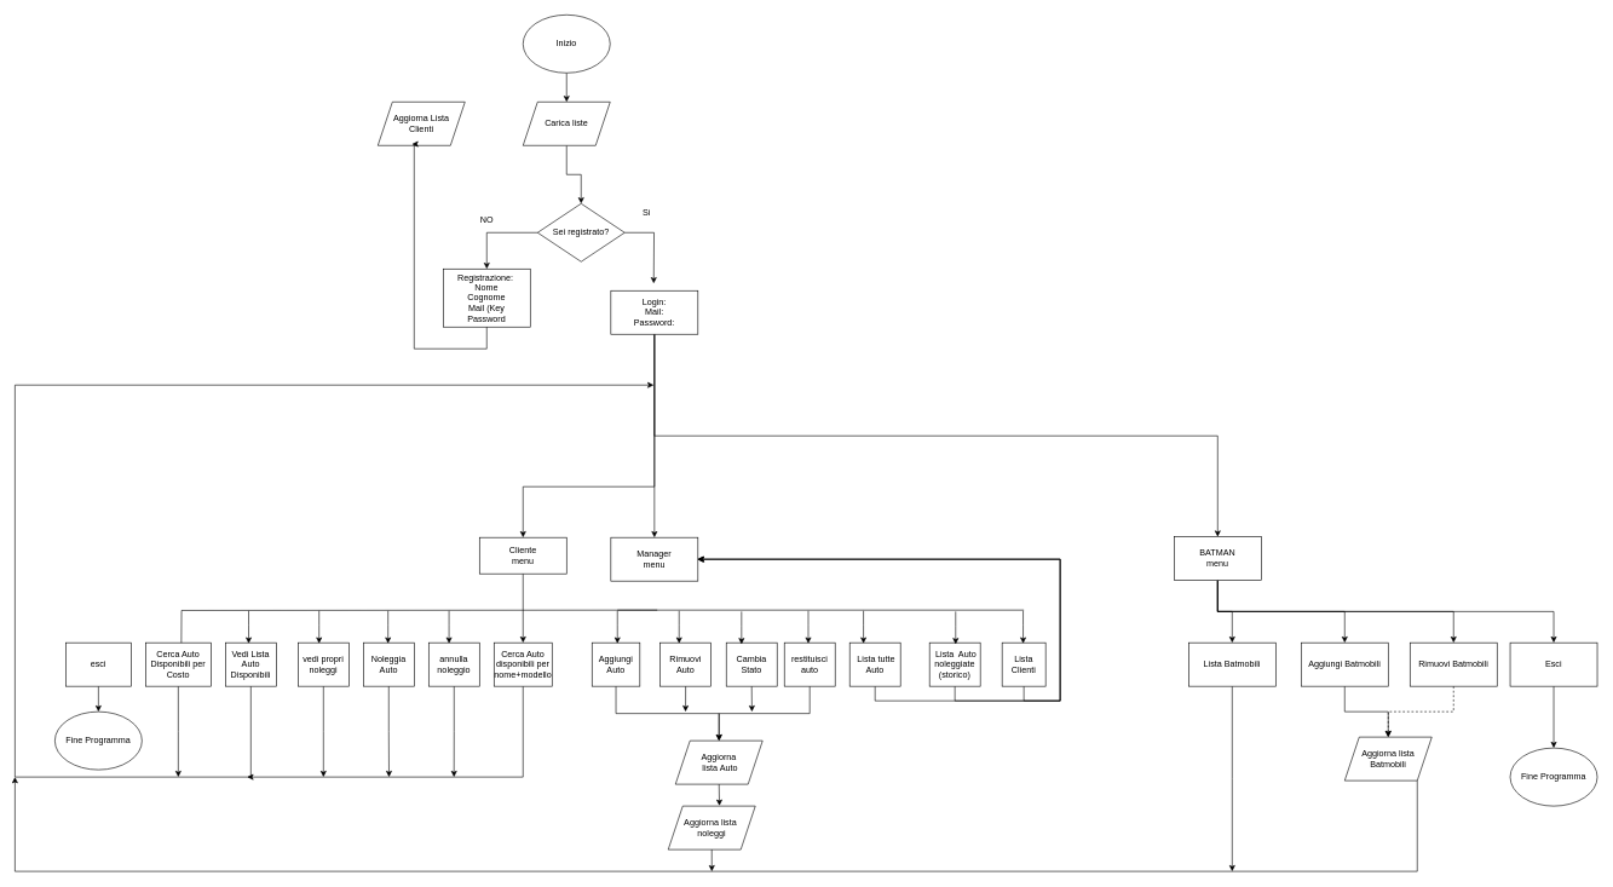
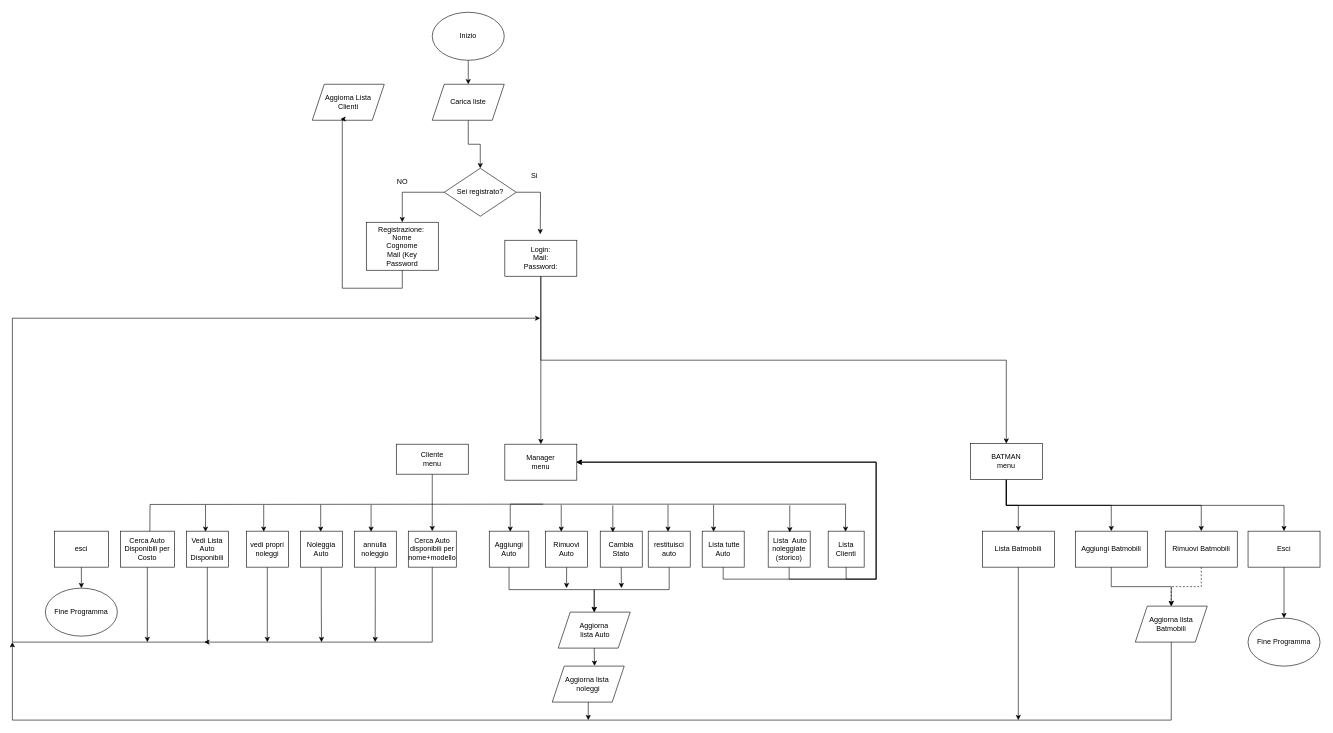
  <mxCell id="0" />
  <mxCell id="1" parent="0" />
  <mxCell id="2" style="edgeStyle=orthogonalEdgeStyle;rounded=0;orthogonalLoop=1;jettySize=auto;html=1;entryX=0.5;entryY=0;entryDx=0;entryDy=0;" parent="1" source="3" target="48" edge="1"><mxGeometry relative="1" as="geometry"><mxPoint x="780" y="120" as="targetPoint" /></mxGeometry></mxCell>
  <mxCell id="3" value="Inizio" style="ellipse;whiteSpace=wrap;html=1;" parent="1" vertex="1"><mxGeometry x="720" y="20" width="120" height="80" as="geometry" /></mxCell>
  <mxCell id="4" value="" style="edgeStyle=orthogonalEdgeStyle;rounded=0;orthogonalLoop=1;jettySize=auto;html=1;" parent="1" source="6" target="7" edge="1"><mxGeometry relative="1" as="geometry" /></mxCell>
  <mxCell id="5" style="edgeStyle=orthogonalEdgeStyle;rounded=0;orthogonalLoop=1;jettySize=auto;html=1;" parent="1" source="6" edge="1"><mxGeometry relative="1" as="geometry"><mxPoint x="900" y="390" as="targetPoint" /></mxGeometry></mxCell>
  <mxCell id="6" value="Sei registrato?" style="rhombus;whiteSpace=wrap;html=1;" parent="1" vertex="1"><mxGeometry x="740" y="280" width="120" height="80" as="geometry" /></mxCell>
  <mxCell id="7" value="Registrazione:&amp;nbsp;&lt;div&gt;Nome&lt;div&gt;Cognome&lt;/div&gt;&lt;div&gt;Mail (Key&lt;/div&gt;&lt;div&gt;Password&lt;/div&gt;&lt;/div&gt;" style="whiteSpace=wrap;html=1;" parent="1" vertex="1"><mxGeometry x="610" y="370" width="120" height="80" as="geometry" /></mxCell>
  <mxCell id="8" value="NO" style="text;html=1;align=center;verticalAlign=middle;resizable=0;points=[];autosize=1;strokeColor=none;fillColor=none;" parent="1" vertex="1"><mxGeometry x="650" y="288" width="40" height="30" as="geometry" /></mxCell>
  <mxCell id="9" value="Si" style="text;html=1;align=center;verticalAlign=middle;resizable=0;points=[];autosize=1;strokeColor=none;fillColor=none;" parent="1" vertex="1"><mxGeometry x="875" y="278" width="30" height="30" as="geometry" /></mxCell>
- <mxCell id="10" style="edgeStyle=orthogonalEdgeStyle;rounded=0;orthogonalLoop=1;jettySize=auto;html=1;exitX=0.5;exitY=1;exitDx=0;exitDy=0;entryX=0.5;entryY=0;entryDx=0;entryDy=0;" edge="1" parent="1" source="13" target="15"><mxGeometry relative="1" as="geometry"><Array as="points"><mxPoint x="901" y="670" /><mxPoint x="720" y="670" /></Array></mxGeometry></mxCell>
  <mxCell id="11" style="edgeStyle=orthogonalEdgeStyle;rounded=0;orthogonalLoop=1;jettySize=auto;html=1;exitX=0.5;exitY=1;exitDx=0;exitDy=0;entryX=0.5;entryY=0;entryDx=0;entryDy=0;" edge="1" parent="1" source="13" target="17"><mxGeometry relative="1" as="geometry" /></mxCell>
  <mxCell id="12" style="edgeStyle=orthogonalEdgeStyle;rounded=0;orthogonalLoop=1;jettySize=auto;html=1;" edge="1" parent="1" source="13" target="22"><mxGeometry relative="1" as="geometry"><Array as="points"><mxPoint x="901" y="600" /><mxPoint x="1677" y="600" /></Array></mxGeometry></mxCell>
  <mxCell id="13" value="Login:&lt;div&gt;Mail:&lt;/div&gt;&lt;div&gt;Password:&lt;/div&gt;" style="rounded=0;whiteSpace=wrap;html=1;" parent="1" vertex="1"><mxGeometry x="841" y="400" width="120" height="60" as="geometry" /></mxCell>
  <mxCell id="14" style="edgeStyle=orthogonalEdgeStyle;rounded=0;orthogonalLoop=1;jettySize=auto;html=1;entryX=0.5;entryY=0;entryDx=0;entryDy=0;" edge="1" parent="1" source="15" target="28"><mxGeometry relative="1" as="geometry" /></mxCell>
  <mxCell id="15" value="Cliente&lt;div&gt;menu&lt;/div&gt;" style="rounded=0;whiteSpace=wrap;html=1;" parent="1" vertex="1"><mxGeometry x="660" y="740" width="120" height="50" as="geometry" /></mxCell>
  <mxCell id="16" style="edgeStyle=orthogonalEdgeStyle;rounded=0;orthogonalLoop=1;jettySize=auto;html=1;exitX=0.5;exitY=1;exitDx=0;exitDy=0;entryX=0.5;entryY=0;entryDx=0;entryDy=0;" edge="1" parent="1"><mxGeometry relative="1" as="geometry"><mxPoint x="904.95" y="840" as="sourcePoint" /><mxPoint x="248.95" y="925" as="targetPoint" /></mxGeometry></mxCell>
  <mxCell id="17" value="Manager&lt;div&gt;menu&lt;/div&gt;" style="rounded=0;whiteSpace=wrap;html=1;" parent="1" vertex="1"><mxGeometry x="841" y="740" width="120" height="60" as="geometry" /></mxCell>
  <mxCell id="18" style="edgeStyle=orthogonalEdgeStyle;rounded=0;orthogonalLoop=1;jettySize=auto;html=1;exitX=0.5;exitY=1;exitDx=0;exitDy=0;" edge="1" parent="1" source="22" target="46"><mxGeometry relative="1" as="geometry" /></mxCell>
  <mxCell id="19" style="edgeStyle=orthogonalEdgeStyle;rounded=0;orthogonalLoop=1;jettySize=auto;html=1;exitX=0.5;exitY=1;exitDx=0;exitDy=0;" edge="1" parent="1" source="22" target="42"><mxGeometry relative="1" as="geometry" /></mxCell>
  <mxCell id="20" style="edgeStyle=orthogonalEdgeStyle;rounded=0;orthogonalLoop=1;jettySize=auto;html=1;exitX=0.5;exitY=1;exitDx=0;exitDy=0;entryX=0.5;entryY=0;entryDx=0;entryDy=0;" edge="1" parent="1" source="22" target="44"><mxGeometry relative="1" as="geometry" /></mxCell>
  <mxCell id="21" style="edgeStyle=orthogonalEdgeStyle;rounded=0;orthogonalLoop=1;jettySize=auto;html=1;exitX=0.5;exitY=1;exitDx=0;exitDy=0;" edge="1" parent="1" source="22" target="55"><mxGeometry relative="1" as="geometry" /></mxCell>
  <mxCell id="22" value="BATMAN&lt;div&gt;menu&lt;/div&gt;" style="rounded=0;whiteSpace=wrap;html=1;" parent="1" vertex="1"><mxGeometry x="1617" y="739" width="120" height="60" as="geometry" /></mxCell>
  <mxCell id="23" style="edgeStyle=orthogonalEdgeStyle;rounded=0;orthogonalLoop=1;jettySize=auto;html=1;exitX=0.5;exitY=1;exitDx=0;exitDy=0;" edge="1" parent="1" source="24"><mxGeometry relative="1" as="geometry"><mxPoint x="900" y="530" as="targetPoint" /><Array as="points"><mxPoint x="345" y="1070" /><mxPoint x="20" y="1070" /><mxPoint x="20" y="530" /></Array></mxGeometry></mxCell>
  <mxCell id="24" value="Vedi Lista Auto&lt;div&gt;Disponibili&lt;/div&gt;" style="rounded=0;whiteSpace=wrap;html=1;" parent="1" vertex="1"><mxGeometry x="310" y="885" width="70" height="60" as="geometry" /></mxCell>
  <mxCell id="25" style="edgeStyle=orthogonalEdgeStyle;rounded=0;orthogonalLoop=1;jettySize=auto;html=1;" edge="1" parent="1" source="26"><mxGeometry relative="1" as="geometry"><mxPoint x="245" y="1070" as="targetPoint" /></mxGeometry></mxCell>
  <mxCell id="26" value="Cerca Auto Disponibili per Costo" style="rounded=0;whiteSpace=wrap;html=1;" parent="1" vertex="1"><mxGeometry x="200" y="885" width="90" height="60" as="geometry" /></mxCell>
  <mxCell id="27" style="edgeStyle=orthogonalEdgeStyle;rounded=0;orthogonalLoop=1;jettySize=auto;html=1;exitX=0.5;exitY=1;exitDx=0;exitDy=0;" edge="1" parent="1" source="28"><mxGeometry relative="1" as="geometry"><mxPoint x="340" y="1070" as="targetPoint" /><Array as="points"><mxPoint x="720" y="1070" /></Array></mxGeometry></mxCell>
  <mxCell id="28" value="Cerca Auto disponibili per nome+modello" style="rounded=0;whiteSpace=wrap;html=1;" parent="1" vertex="1"><mxGeometry x="680" y="885" width="80" height="60" as="geometry" /></mxCell>
  <mxCell id="29" style="edgeStyle=orthogonalEdgeStyle;rounded=0;orthogonalLoop=1;jettySize=auto;html=1;exitX=0.5;exitY=1;exitDx=0;exitDy=0;" edge="1" parent="1" source="30"><mxGeometry relative="1" as="geometry"><mxPoint x="535.333" y="1070" as="targetPoint" /></mxGeometry></mxCell>
  <mxCell id="30" value="Noleggia Auto" style="rounded=0;whiteSpace=wrap;html=1;" parent="1" vertex="1"><mxGeometry x="500" y="885" width="70" height="60" as="geometry" /></mxCell>
  <mxCell id="31" style="edgeStyle=orthogonalEdgeStyle;rounded=0;orthogonalLoop=1;jettySize=auto;html=1;exitX=0.5;exitY=1;exitDx=0;exitDy=0;" edge="1" parent="1" source="32" target="53"><mxGeometry relative="1" as="geometry" /></mxCell>
  <mxCell id="32" value="Aggiungi Auto" style="rounded=0;whiteSpace=wrap;html=1;" parent="1" vertex="1"><mxGeometry x="815" y="885" width="66" height="60" as="geometry" /></mxCell>
  <mxCell id="33" style="edgeStyle=orthogonalEdgeStyle;rounded=0;orthogonalLoop=1;jettySize=auto;html=1;exitX=0.5;exitY=1;exitDx=0;exitDy=0;" edge="1" parent="1" source="34"><mxGeometry relative="1" as="geometry"><mxPoint x="943.905" y="980" as="targetPoint" /></mxGeometry></mxCell>
  <mxCell id="34" value="Rimuovi Auto" style="rounded=0;whiteSpace=wrap;html=1;" parent="1" vertex="1"><mxGeometry x="909" y="885" width="70" height="60" as="geometry" /></mxCell>
  <mxCell id="35" style="edgeStyle=orthogonalEdgeStyle;rounded=0;orthogonalLoop=1;jettySize=auto;html=1;exitX=0.5;exitY=1;exitDx=0;exitDy=0;" edge="1" parent="1" source="36"><mxGeometry relative="1" as="geometry"><mxPoint x="1035.333" y="980" as="targetPoint" /></mxGeometry></mxCell>
  <mxCell id="36" value="Cambia Stato" style="rounded=0;whiteSpace=wrap;html=1;" parent="1" vertex="1"><mxGeometry x="1000" y="885" width="70" height="60" as="geometry" /></mxCell>
  <mxCell id="37" style="edgeStyle=orthogonalEdgeStyle;rounded=0;orthogonalLoop=1;jettySize=auto;html=1;exitX=0.5;exitY=1;exitDx=0;exitDy=0;" edge="1" parent="1" source="38"><mxGeometry relative="1" as="geometry"><mxPoint x="960" y="770" as="targetPoint" /><Array as="points"><mxPoint x="1410" y="965" /><mxPoint x="1460" y="965" /><mxPoint x="1460" y="770" /></Array></mxGeometry></mxCell>
  <mxCell id="38" value="Lista Clienti" style="rounded=0;whiteSpace=wrap;html=1;" parent="1" vertex="1"><mxGeometry x="1380" y="885" width="60" height="60" as="geometry" /></mxCell>
  <mxCell id="39" style="edgeStyle=orthogonalEdgeStyle;rounded=0;orthogonalLoop=1;jettySize=auto;html=1;exitX=0.5;exitY=1;exitDx=0;exitDy=0;entryX=1;entryY=0.5;entryDx=0;entryDy=0;" edge="1" parent="1" source="40" target="17"><mxGeometry relative="1" as="geometry"><Array as="points"><mxPoint x="1205" y="965" /><mxPoint x="1460" y="965" /><mxPoint x="1460" y="770" /></Array></mxGeometry></mxCell>
  <mxCell id="40" value="&amp;nbsp;Lista tutte Auto" style="rounded=0;whiteSpace=wrap;html=1;" parent="1" vertex="1"><mxGeometry x="1170" y="885" width="70" height="60" as="geometry" /></mxCell>
  <mxCell id="41" style="edgeStyle=orthogonalEdgeStyle;rounded=0;orthogonalLoop=1;jettySize=auto;html=1;" edge="1" parent="1" source="42"><mxGeometry relative="1" as="geometry"><mxPoint x="1697" y="1200" as="targetPoint" /></mxGeometry></mxCell>
  <mxCell id="42" value="Lista Batmobili" style="rounded=0;whiteSpace=wrap;html=1;" parent="1" vertex="1"><mxGeometry x="1637" y="885" width="120" height="60" as="geometry" /></mxCell>
  <mxCell id="43" style="edgeStyle=orthogonalEdgeStyle;rounded=0;orthogonalLoop=1;jettySize=auto;html=1;exitX=0.5;exitY=1;exitDx=0;exitDy=0;entryX=0.5;entryY=0;entryDx=0;entryDy=0;" edge="1" parent="1" source="44" target="52"><mxGeometry relative="1" as="geometry" /></mxCell>
  <mxCell id="44" value="Aggiungi Batmobili" style="rounded=0;whiteSpace=wrap;html=1;" parent="1" vertex="1"><mxGeometry x="1792" y="885" width="120" height="60" as="geometry" /></mxCell>
  <mxCell id="45" style="edgeStyle=orthogonalEdgeStyle;rounded=0;orthogonalLoop=1;jettySize=auto;html=1;exitX=0.5;exitY=1;exitDx=0;exitDy=0;entryX=0.5;entryY=0;entryDx=0;entryDy=0;dashed=1;" edge="1" parent="1" source="46" target="52"><mxGeometry relative="1" as="geometry" /></mxCell>
  <mxCell id="46" value="Rimuovi Batmobili" style="rounded=0;whiteSpace=wrap;html=1;" parent="1" vertex="1"><mxGeometry x="1942" y="885" width="120" height="60" as="geometry" /></mxCell>
  <mxCell id="47" style="edgeStyle=orthogonalEdgeStyle;rounded=0;orthogonalLoop=1;jettySize=auto;html=1;exitX=0.5;exitY=1;exitDx=0;exitDy=0;entryX=0.5;entryY=0;entryDx=0;entryDy=0;" edge="1" parent="1" source="48" target="6"><mxGeometry relative="1" as="geometry" /></mxCell>
  <mxCell id="48" value="Carica liste" style="shape=parallelogram;perimeter=parallelogramPerimeter;whiteSpace=wrap;html=1;fixedSize=1;" parent="1" vertex="1"><mxGeometry x="720" y="140" width="120" height="60" as="geometry" /></mxCell>
  <mxCell id="49" value="Aggiorna Lista&lt;div&gt;Clienti&lt;/div&gt;" style="shape=parallelogram;perimeter=parallelogramPerimeter;whiteSpace=wrap;html=1;fixedSize=1;" parent="1" vertex="1"><mxGeometry x="520" y="140" width="120" height="60" as="geometry" /></mxCell>
  <mxCell id="50" style="edgeStyle=orthogonalEdgeStyle;rounded=0;orthogonalLoop=1;jettySize=auto;html=1;entryX=0.392;entryY=0.967;entryDx=0;entryDy=0;entryPerimeter=0;" parent="1" source="7" target="49" edge="1"><mxGeometry relative="1" as="geometry"><Array as="points"><mxPoint x="670" y="480" /><mxPoint x="570" y="480" /><mxPoint x="570" y="198" /></Array></mxGeometry></mxCell>
  <mxCell id="51" style="edgeStyle=orthogonalEdgeStyle;rounded=0;orthogonalLoop=1;jettySize=auto;html=1;" edge="1" parent="1" source="52"><mxGeometry relative="1" as="geometry"><mxPoint x="20" y="1070" as="targetPoint" /><Array as="points"><mxPoint x="1952" y="1200" /><mxPoint x="20" y="1200" /></Array></mxGeometry></mxCell>
- <mxCell id="52" value="Aggiorna lista&lt;div&gt;Batmobili&lt;/div&gt;" style="shape=parallelogram;perimeter=parallelogramPerimeter;whiteSpace=wrap;html=1;fixedSize=1;" parent="1" vertex="1"><mxGeometry x="1852" y="1015" width="120" height="60" as="geometry" /></mxCell>
+ <mxCell id="52" value="Aggiorna lista&lt;div&gt;Batmobili&lt;/div&gt;" style="shape=parallelogram;perimeter=parallelogramPerimeter;whiteSpace=wrap;html=1;fixedSize=1;" parent="1" vertex="1"><mxGeometry x="1892" y="1010" width="120" height="60" as="geometry" /></mxCell>
  <mxCell id="53" value="Aggiorna&lt;div&gt;&amp;nbsp;lista Auto&lt;/div&gt;" style="shape=parallelogram;perimeter=parallelogramPerimeter;whiteSpace=wrap;html=1;fixedSize=1;" parent="1" vertex="1"><mxGeometry x="930" y="1020" width="120" height="60" as="geometry" /></mxCell>
  <mxCell id="54" style="edgeStyle=orthogonalEdgeStyle;rounded=0;orthogonalLoop=1;jettySize=auto;html=1;entryX=0.5;entryY=0;entryDx=0;entryDy=0;" edge="1" parent="1" source="55" target="56"><mxGeometry relative="1" as="geometry" /></mxCell>
  <mxCell id="55" value="Esci" style="rounded=0;whiteSpace=wrap;html=1;" parent="1" vertex="1"><mxGeometry x="2080" y="885" width="120" height="60" as="geometry" /></mxCell>
  <mxCell id="56" value="Fine Programma" style="ellipse;whiteSpace=wrap;html=1;" parent="1" vertex="1"><mxGeometry x="2080" y="1030" width="120" height="80" as="geometry" /></mxCell>
  <mxCell id="57" style="edgeStyle=orthogonalEdgeStyle;rounded=0;orthogonalLoop=1;jettySize=auto;html=1;exitX=0.5;exitY=1;exitDx=0;exitDy=0;" edge="1" parent="1" source="58" target="53"><mxGeometry relative="1" as="geometry" /></mxCell>
  <mxCell id="58" value="restituisci auto" style="rounded=0;whiteSpace=wrap;html=1;" parent="1" vertex="1"><mxGeometry x="1080" y="885" width="70" height="60" as="geometry" /></mxCell>
  <mxCell id="59" style="edgeStyle=orthogonalEdgeStyle;rounded=0;orthogonalLoop=1;jettySize=auto;html=1;exitX=0.5;exitY=1;exitDx=0;exitDy=0;" edge="1" parent="1" source="60"><mxGeometry relative="1" as="geometry"><mxPoint x="624.857" y="1070" as="targetPoint" /></mxGeometry></mxCell>
  <mxCell id="60" value="annulla noleggio" style="rounded=0;whiteSpace=wrap;html=1;" parent="1" vertex="1"><mxGeometry x="590" y="885" width="70" height="60" as="geometry" /></mxCell>
  <mxCell id="61" style="edgeStyle=orthogonalEdgeStyle;rounded=0;orthogonalLoop=1;jettySize=auto;html=1;" edge="1" parent="1" source="62"><mxGeometry relative="1" as="geometry"><mxPoint x="445" y="1070" as="targetPoint" /></mxGeometry></mxCell>
  <mxCell id="62" value="vedi propri noleggi" style="rounded=0;whiteSpace=wrap;html=1;" parent="1" vertex="1"><mxGeometry x="410" y="885" width="70" height="60" as="geometry" /></mxCell>
  <mxCell id="63" style="edgeStyle=orthogonalEdgeStyle;rounded=0;orthogonalLoop=1;jettySize=auto;html=1;exitX=0.5;exitY=1;exitDx=0;exitDy=0;" edge="1" parent="1" source="64"><mxGeometry relative="1" as="geometry"><mxPoint x="980.095" y="1200" as="targetPoint" /></mxGeometry></mxCell>
  <mxCell id="64" value="Aggiorna lista&amp;nbsp;&lt;div&gt;noleggi&lt;/div&gt;" style="shape=parallelogram;perimeter=parallelogramPerimeter;whiteSpace=wrap;html=1;fixedSize=1;" parent="1" vertex="1"><mxGeometry x="920" y="1110" width="120" height="60" as="geometry" /></mxCell>
  <mxCell id="65" style="edgeStyle=orthogonalEdgeStyle;rounded=0;orthogonalLoop=1;jettySize=auto;html=1;exitX=0.5;exitY=1;exitDx=0;exitDy=0;entryX=1;entryY=0.5;entryDx=0;entryDy=0;" edge="1" parent="1" source="66" target="17"><mxGeometry relative="1" as="geometry"><Array as="points"><mxPoint x="1315" y="965" /><mxPoint x="1460" y="965" /><mxPoint x="1460" y="770" /></Array></mxGeometry></mxCell>
  <mxCell id="66" value="&amp;nbsp;Lista&amp;nbsp; Auto noleggiate&lt;div&gt;(storico)&lt;/div&gt;" style="rounded=0;whiteSpace=wrap;html=1;" parent="1" vertex="1"><mxGeometry x="1280" y="885" width="70" height="60" as="geometry" /></mxCell>
  <mxCell id="67" value="" style="endArrow=classic;html=1;rounded=0;entryX=0.25;entryY=0;entryDx=0;entryDy=0;" parent="1" edge="1"><mxGeometry width="50" height="50" relative="1" as="geometry"><mxPoint x="342" y="841" as="sourcePoint" /><mxPoint x="342" y="886" as="targetPoint" /><Array as="points"><mxPoint x="342" y="861" /></Array></mxGeometry></mxCell>
  <mxCell id="68" value="" style="endArrow=classic;html=1;rounded=0;entryX=0.25;entryY=0;entryDx=0;entryDy=0;" parent="1" edge="1"><mxGeometry width="50" height="50" relative="1" as="geometry"><mxPoint x="439" y="841" as="sourcePoint" /><mxPoint x="439" y="886" as="targetPoint" /><Array as="points"><mxPoint x="439" y="861" /></Array></mxGeometry></mxCell>
  <mxCell id="69" value="" style="endArrow=classic;html=1;rounded=0;entryX=0.25;entryY=0;entryDx=0;entryDy=0;" parent="1" edge="1"><mxGeometry width="50" height="50" relative="1" as="geometry"><mxPoint x="534" y="841" as="sourcePoint" /><mxPoint x="534" y="886" as="targetPoint" /><Array as="points"><mxPoint x="534" y="861" /></Array></mxGeometry></mxCell>
  <mxCell id="70" value="" style="endArrow=classic;html=1;rounded=0;entryX=0.25;entryY=0;entryDx=0;entryDy=0;" parent="1" edge="1"><mxGeometry width="50" height="50" relative="1" as="geometry"><mxPoint x="618" y="841" as="sourcePoint" /><mxPoint x="618" y="886" as="targetPoint" /><Array as="points"><mxPoint x="618" y="861" /></Array></mxGeometry></mxCell>
  <mxCell id="71" value="" style="endArrow=none;html=1;rounded=0;" parent="1" edge="1"><mxGeometry width="50" height="50" relative="1" as="geometry"><mxPoint x="850" y="840" as="sourcePoint" /><mxPoint x="1410" y="840" as="targetPoint" /></mxGeometry></mxCell>
  <mxCell id="72" value="" style="endArrow=classic;html=1;rounded=0;entryX=0.25;entryY=0;entryDx=0;entryDy=0;" parent="1" edge="1"><mxGeometry width="50" height="50" relative="1" as="geometry"><mxPoint x="850" y="841" as="sourcePoint" /><mxPoint x="850" y="886" as="targetPoint" /><Array as="points"><mxPoint x="850" y="861" /></Array></mxGeometry></mxCell>
  <mxCell id="73" value="" style="endArrow=classic;html=1;rounded=0;entryX=0.25;entryY=0;entryDx=0;entryDy=0;" parent="1" edge="1"><mxGeometry width="50" height="50" relative="1" as="geometry"><mxPoint x="935" y="841" as="sourcePoint" /><mxPoint x="935" y="886" as="targetPoint" /><Array as="points"><mxPoint x="935" y="861" /></Array></mxGeometry></mxCell>
  <mxCell id="74" value="" style="endArrow=classic;html=1;rounded=0;entryX=0.25;entryY=0;entryDx=0;entryDy=0;" parent="1" edge="1"><mxGeometry width="50" height="50" relative="1" as="geometry"><mxPoint x="1021" y="842" as="sourcePoint" /><mxPoint x="1021" y="887" as="targetPoint" /><Array as="points"><mxPoint x="1021" y="862" /></Array></mxGeometry></mxCell>
  <mxCell id="75" value="" style="endArrow=classic;html=1;rounded=0;entryX=0.25;entryY=0;entryDx=0;entryDy=0;" parent="1" edge="1"><mxGeometry width="50" height="50" relative="1" as="geometry"><mxPoint x="1113" y="841" as="sourcePoint" /><mxPoint x="1113" y="886" as="targetPoint" /><Array as="points"><mxPoint x="1113" y="861" /></Array></mxGeometry></mxCell>
  <mxCell id="76" value="" style="endArrow=classic;html=1;rounded=0;entryX=0.25;entryY=0;entryDx=0;entryDy=0;" parent="1" edge="1"><mxGeometry width="50" height="50" relative="1" as="geometry"><mxPoint x="1189" y="841" as="sourcePoint" /><mxPoint x="1189" y="886" as="targetPoint" /><Array as="points"><mxPoint x="1189" y="861" /></Array></mxGeometry></mxCell>
  <mxCell id="77" value="" style="endArrow=classic;html=1;rounded=0;entryX=0.25;entryY=0;entryDx=0;entryDy=0;" parent="1" edge="1"><mxGeometry width="50" height="50" relative="1" as="geometry"><mxPoint x="1316" y="842" as="sourcePoint" /><mxPoint x="1316" y="887" as="targetPoint" /><Array as="points"><mxPoint x="1316" y="862" /></Array></mxGeometry></mxCell>
  <mxCell id="78" value="" style="endArrow=classic;html=1;rounded=0;entryX=0.25;entryY=0;entryDx=0;entryDy=0;" parent="1" edge="1"><mxGeometry width="50" height="50" relative="1" as="geometry"><mxPoint x="1409" y="841" as="sourcePoint" /><mxPoint x="1409" y="886" as="targetPoint" /><Array as="points"><mxPoint x="1409" y="861" /></Array></mxGeometry></mxCell>
  <mxCell id="79" style="edgeStyle=orthogonalEdgeStyle;rounded=0;orthogonalLoop=1;jettySize=auto;html=1;exitX=0.5;exitY=1;exitDx=0;exitDy=0;entryX=0.5;entryY=0;entryDx=0;entryDy=0;" edge="1" parent="1" source="80" target="81"><mxGeometry relative="1" as="geometry" /></mxCell>
  <mxCell id="80" value="esci" style="rounded=0;whiteSpace=wrap;html=1;" vertex="1" parent="1"><mxGeometry x="90" y="885" width="90" height="60" as="geometry" /></mxCell>
  <mxCell id="81" value="Fine Programma" style="ellipse;whiteSpace=wrap;html=1;" vertex="1" parent="1"><mxGeometry x="75" y="980" width="120" height="80" as="geometry" /></mxCell>
  <mxCell id="82" style="edgeStyle=orthogonalEdgeStyle;rounded=0;orthogonalLoop=1;jettySize=auto;html=1;exitX=0.5;exitY=1;exitDx=0;exitDy=0;entryX=0.588;entryY=-0.008;entryDx=0;entryDy=0;entryPerimeter=0;" edge="1" parent="1" source="53" target="64"><mxGeometry relative="1" as="geometry" /></mxCell>
